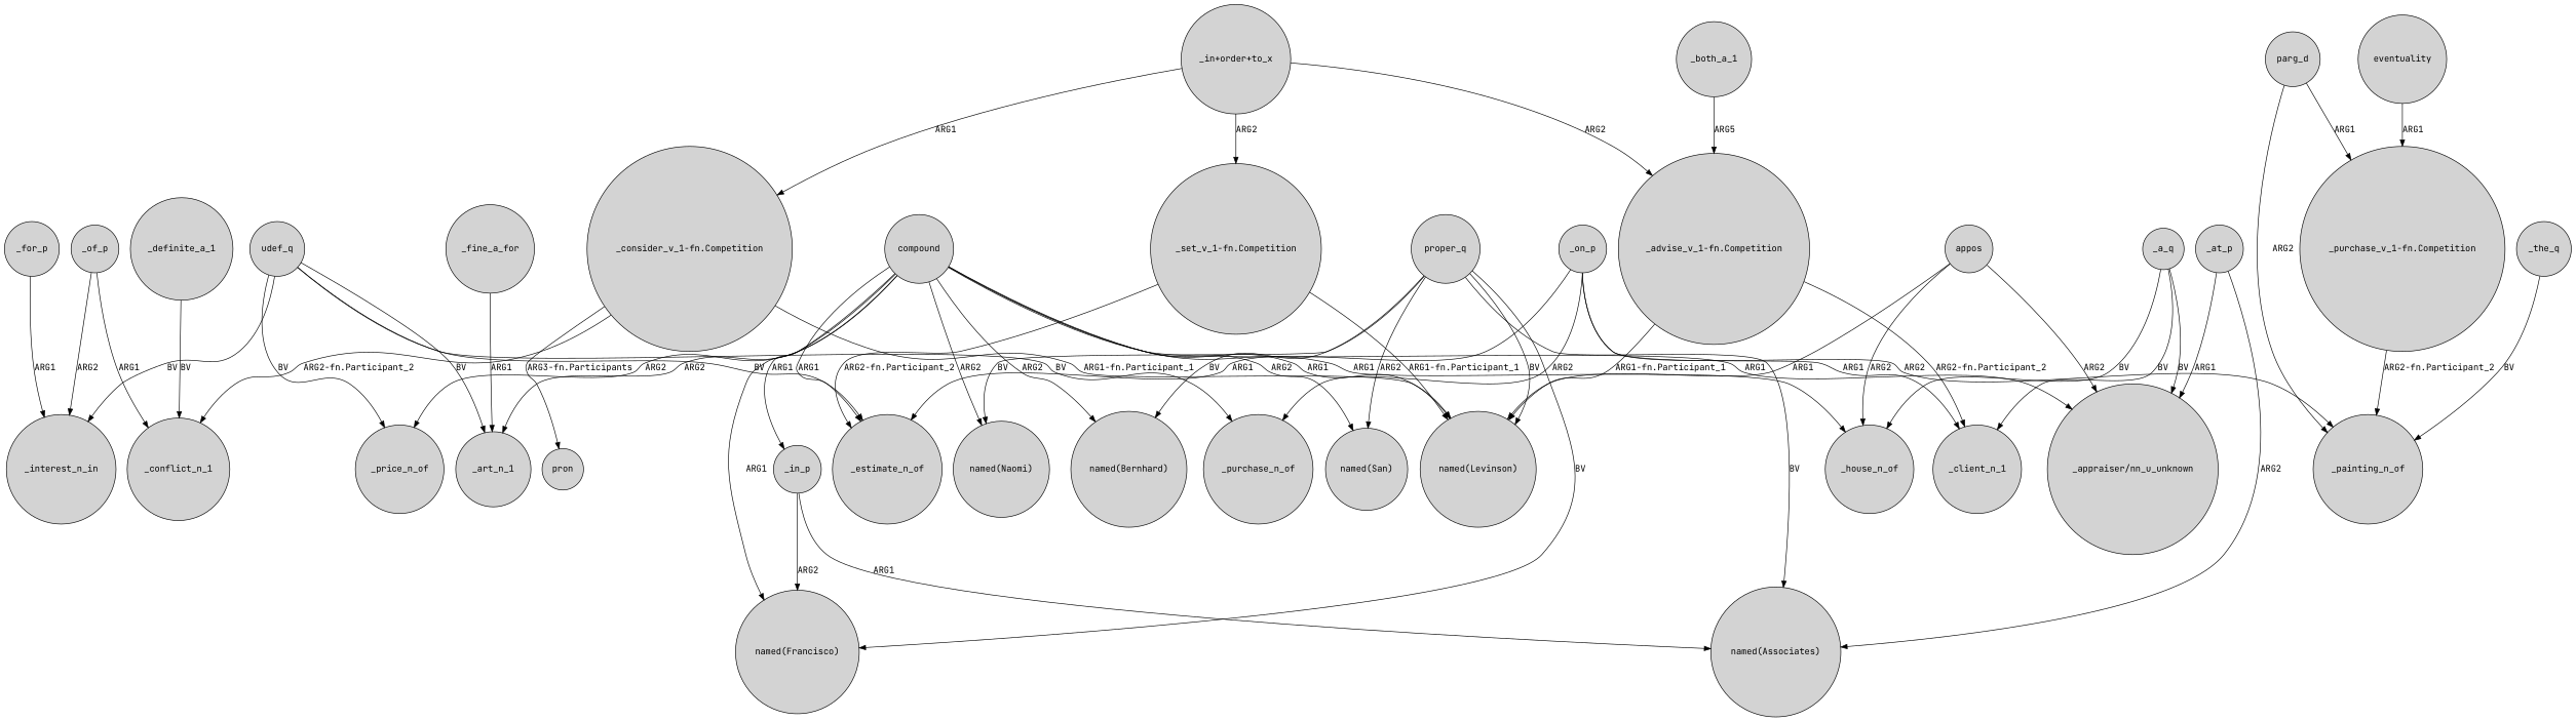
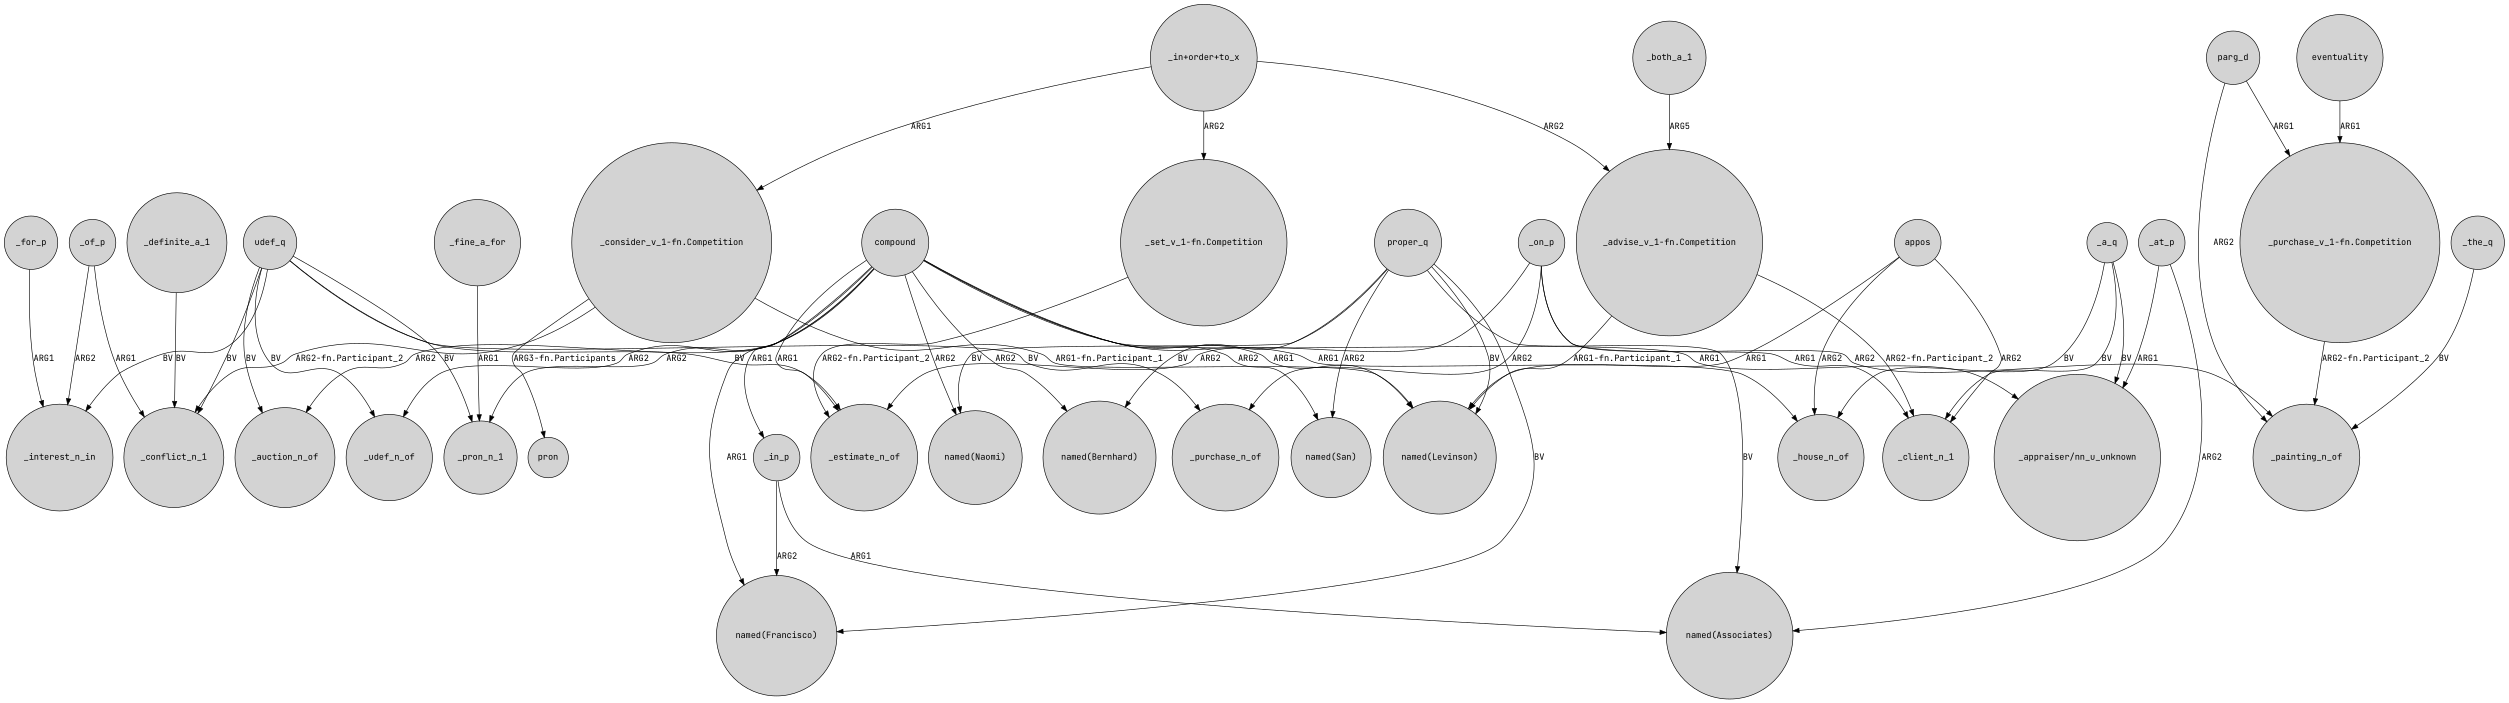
  digraph {
    fontname="JetBrains Mono"
    node [fontname="JetBrains Mono" shape=circle style=filled]
    edge [fontname="JetBrains Mono"]
    "_consider_v_1-fn.Competition"
    _conflict_n_1
    pron
    "named(Levinson)"
    appos
    "_appraiser/nn_u_unknown"
    _house_n_of
    _at_p
    "named(Associates)"
    compound
-   _price_n_of
+   _price_n_of [label=_udef_n_of]
+   _auction_n_of
    "named(Naomi)"
    "named(Francisco)"
    _estimate_n_of
-   _art_n_1
+   _art_n_1 [label=_pron_n_1]
    "named(Bernhard)"
    "named(San)"
    _in_p
    _a_q
    _client_n_1
    udef_q
    _interest_n_in
    _purchase_n_of
    _on_p
    _painting_n_of
    "_set_v_1-fn.Competition"
    _fine_a_for
    _of_p
    eventuality
    "_purchase_v_1-fn.Competition"
    proper_q
    parg_d
    "_in+order+to_x"
    "_advise_v_1-fn.Competition"
    _for_p
    _both_a_1
    _the_q
    _definite_a_1
    "_consider_v_1-fn.Competition" -> _conflict_n_1 [label="ARG2-fn.Participant_2"]
    "_consider_v_1-fn.Competition" -> pron [label="ARG3-fn.Participants"]
    "_consider_v_1-fn.Competition" -> "named(Levinson)" [label="ARG1-fn.Participant_1"]
    appos -> "named(Levinson)" [label=ARG1]
-   appos -> "_appraiser/nn_u_unknown" [label=ARG2]
+   appos -> _client_n_1 [label=ARG2]
    appos -> _house_n_of [label=ARG2]
    _at_p -> "_appraiser/nn_u_unknown" [label=ARG1]
    _at_p -> "named(Associates)" [label=ARG2]
    compound -> "named(Levinson)" [label=ARG1]
    compound -> "_appraiser/nn_u_unknown" [label=ARG1]
    compound -> _house_n_of [label=ARG1]
    compound -> _price_n_of [label=ARG2]
+   compound -> _auction_n_of [label=ARG2]
    compound -> "named(Naomi)" [label=ARG2]
    compound -> "named(Francisco)" [label=ARG1]
    compound -> _estimate_n_of [label=ARG1]
    compound -> _art_n_1 [label=ARG2]
    compound -> "named(Bernhard)" [label=ARG2]
    compound -> "named(San)" [label=ARG2]
    compound -> _in_p [label=ARG1]
    _in_p -> "named(Associates)" [label=ARG1]
    _in_p -> "named(Francisco)" [label=ARG2]
    _a_q -> "_appraiser/nn_u_unknown" [label=BV]
    _a_q -> _house_n_of [label=BV]
    _a_q -> _client_n_1 [label=BV]
+   udef_q -> _conflict_n_1 [label=BV]
    udef_q -> _price_n_of [label=BV]
+   udef_q -> _auction_n_of [label=BV]
    udef_q -> _estimate_n_of [label=BV]
    udef_q -> _art_n_1 [label=BV]
    udef_q -> _interest_n_in [label=BV]
    udef_q -> _purchase_n_of [label=BV]
-   _on_p -> _estimate_n_of [label=ARG1]
+   _on_p -> _estimate_n_of [label=ARG2]
    _on_p -> _client_n_1 [label=ARG1]
    _on_p -> _purchase_n_of [label=ARG2]
    _on_p -> _painting_n_of [label=ARG2]
-   "_set_v_1-fn.Competition" -> "named(Levinson)" [label="ARG1-fn.Participant_1"]
    "_set_v_1-fn.Competition" -> _estimate_n_of [label="ARG2-fn.Participant_2"]
    _fine_a_for -> _art_n_1 [label=ARG1]
    _of_p -> _conflict_n_1 [label=ARG1]
    _of_p -> _interest_n_in [label=ARG2]
    eventuality -> "_purchase_v_1-fn.Competition" [label=ARG1]
    "_purchase_v_1-fn.Competition" -> _painting_n_of [label="ARG2-fn.Participant_2"]
    proper_q -> "named(Levinson)" [label=BV]
    proper_q -> "named(Associates)" [label=BV]
    proper_q -> "named(Naomi)" [label=BV]
    proper_q -> "named(Francisco)" [label=BV]
    proper_q -> "named(Bernhard)" [label=BV]
    proper_q -> "named(San)" [label=ARG2]
    parg_d -> _painting_n_of [label=ARG2]
    parg_d -> "_purchase_v_1-fn.Competition" [label=ARG1]
    "_in+order+to_x" -> "_consider_v_1-fn.Competition" [label=ARG1]
    "_in+order+to_x" -> "_set_v_1-fn.Competition" [label=ARG2]
    "_in+order+to_x" -> "_advise_v_1-fn.Competition" [label=ARG2]
    "_advise_v_1-fn.Competition" -> "named(Levinson)" [label="ARG1-fn.Participant_1"]
    "_advise_v_1-fn.Competition" -> _client_n_1 [label="ARG2-fn.Participant_2"]
    _for_p -> _interest_n_in [label=ARG1]
    _both_a_1 -> "_advise_v_1-fn.Competition" [label=ARG5]
    _the_q -> _painting_n_of [label=BV]
    _definite_a_1 -> _conflict_n_1 [label=BV]
  }
